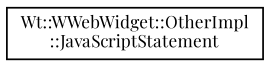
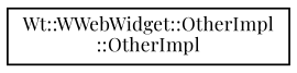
  digraph {
    rankdir=LR
    fontname="Playfair Display"
-   n1 [color=black fillcolor=white fontname="Playfair Display" fontsize=10 height=0.2 label="Wt::WWebWidget::OtherImpl\l::JavaScriptStatement" shape=record style=filled width=0.4]
+   n1 [color=black fillcolor=white fontname="Playfair Display" fontsize=10 height=0.2 label="Wt::WWebWidget::OtherImpl\l::OtherImpl" shape=record style=filled width=0.4]
  }
